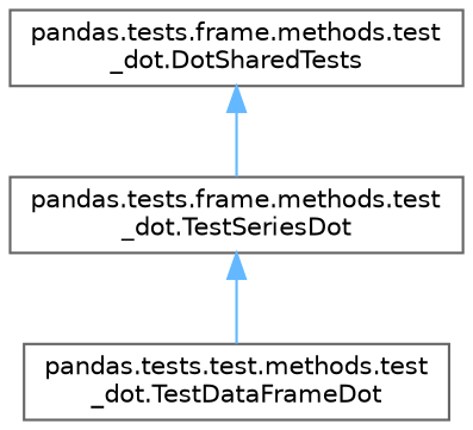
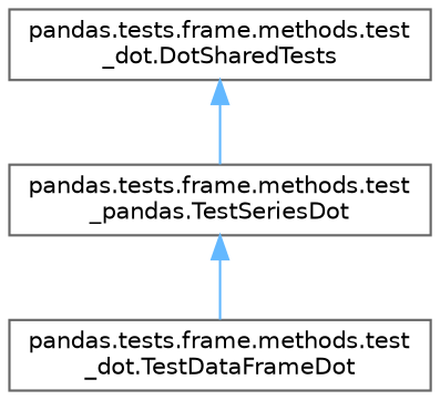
  digraph {
    rankdir=TB
    node [color=grey40 fillcolor=white fontname=Helvetica fontsize=10 shape=box style=filled]
    edge [color=steelblue1 dir=back fontname=Helvetica fontsize=10 labelfontname=Helvetica labelfontsize=10 style=solid]
    n1 [height=0.2 label="pandas.tests.frame.methods.test\l_dot.DotSharedTests" width=0.4]
-   n2 [height=0.2 label="pandas.tests.frame.methods.test\l_dot.TestSeriesDot" width=0.4]
-   n3 [height=0.2 label="pandas.tests.test.methods.test\l_dot.TestDataFrameDot" width=0.4]
+   n2 [height=0.2 label="pandas.tests.frame.methods.test\l_pandas.TestSeriesDot" width=0.4]
+   n3 [height=0.2 label="pandas.tests.frame.methods.test\l_dot.TestDataFrameDot" width=0.4]
    n1 -> n2
    n2 -> n3
  }
